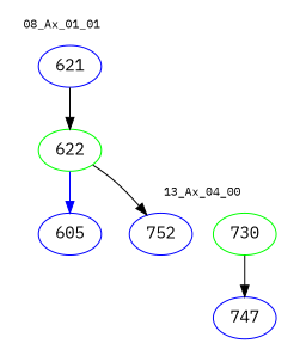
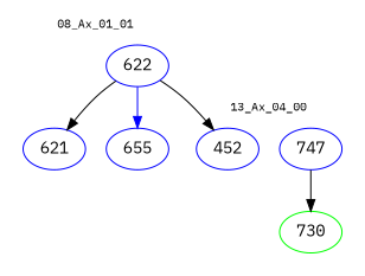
  digraph {
    fontname="IBM Plex Mono"
    node [color=blue fontname="IBM Plex Mono"]
    edge [color=black fontname="IBM Plex Mono"]
-   n1 [color=green label=622]
+   n1 [label=622]
    n2 [label=621]
-   n3 [label=605]
+   n3 [label=655]
    n4 [color=green label=730]
    n5 [label=747]
-   n6 [label=752]
+   n6 [label=452]
    subgraph cluster_1 {
      color=white
      fontsize=10
      label="08_Ax_01_01"
      n1
      n2
      n3
    }
    subgraph cluster_2 {
      color=white
      fontsize=10
      label="13_Ax_04_00"
      n4
      n5
      n6
    }
-   n2 -> n1
+   n1 -> n2
    n1 -> n3 [color=blue]
    n1 -> n6
-   n4 -> n5
+   n5 -> n4
  }
